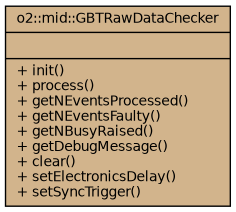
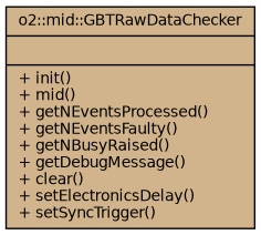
  digraph {
-   n1 [color=black fillcolor=tan fontcolor=black fontname=Helvetica fontsize=10 height=0.2 label="{o2::mid::GBTRawDataChecker\n||+ init()\l+ process()\l+ getNEventsProcessed()\l+ getNEventsFaulty()\l+ getNBusyRaised()\l+ getDebugMessage()\l+ clear()\l+ setElectronicsDelay()\l+ setSyncTrigger()\l}" shape=record style=filled width=0.4]
+   n1 [color=black fillcolor=tan fontcolor=black fontname=Helvetica fontsize=10 height=0.2 label="{o2::mid::GBTRawDataChecker\n||+ init()\l+ mid()\l+ getNEventsProcessed()\l+ getNEventsFaulty()\l+ getNBusyRaised()\l+ getDebugMessage()\l+ clear()\l+ setElectronicsDelay()\l+ setSyncTrigger()\l}" shape=record style=filled width=0.4]
  }
